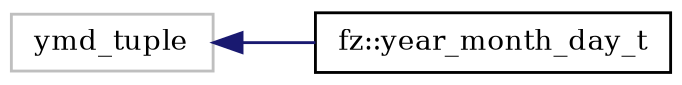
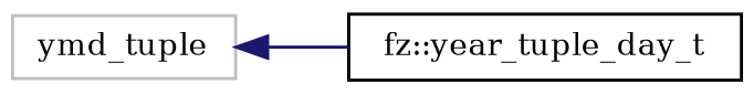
  digraph {
    rankdir=LR
    fontname="DejaVu Serif"
    node [fillcolor=white fontname="DejaVu Serif" fontsize=10 shape=record style=filled]
    n1 [color=grey75 height=0.2 label=ymd_tuple width=0.4]
-   n2 [color=black height=0.2 label="fz::year_month_day_t" width=0.4]
+   n2 [color=black height=0.2 label="fz::year_tuple_day_t" width=0.4]
    n1 -> n2 [color=midnightblue dir=back fontname="DejaVu Serif" fontsize=10 labelfontname=Helvetica labelfontsize=10 style=solid]
  }
